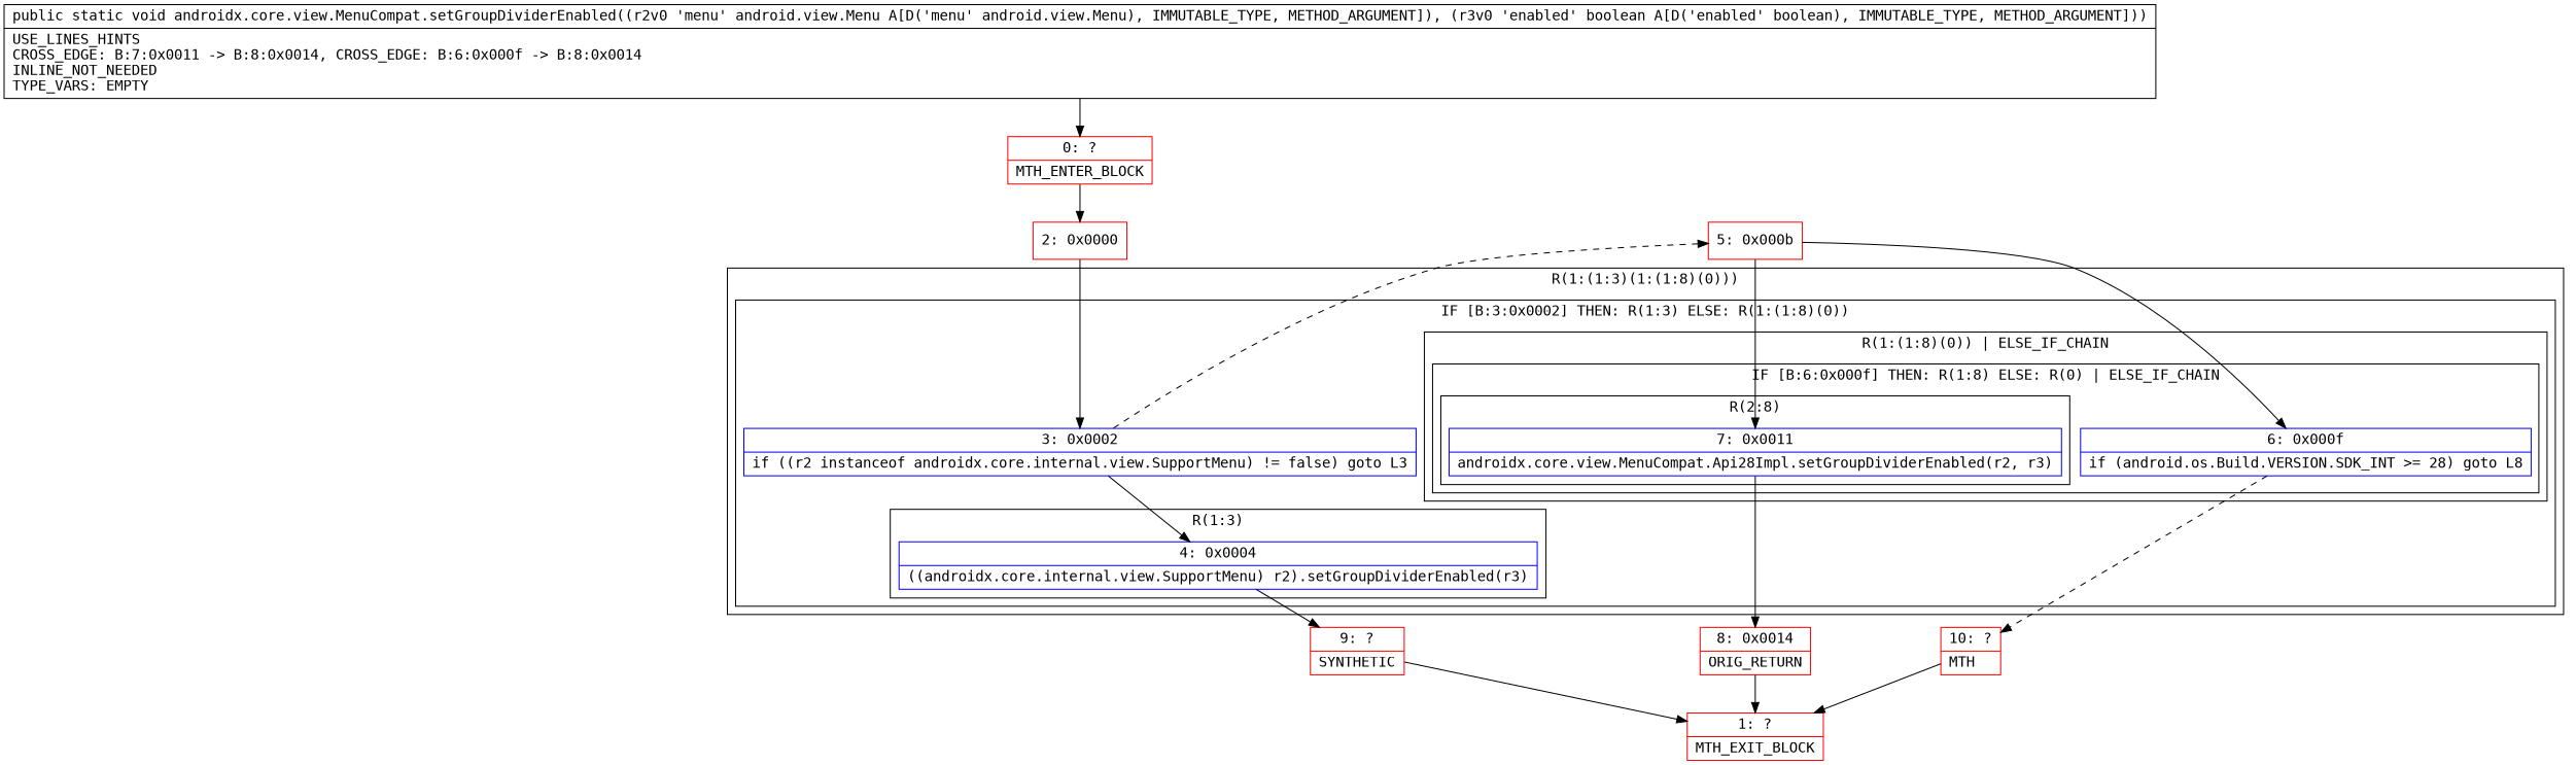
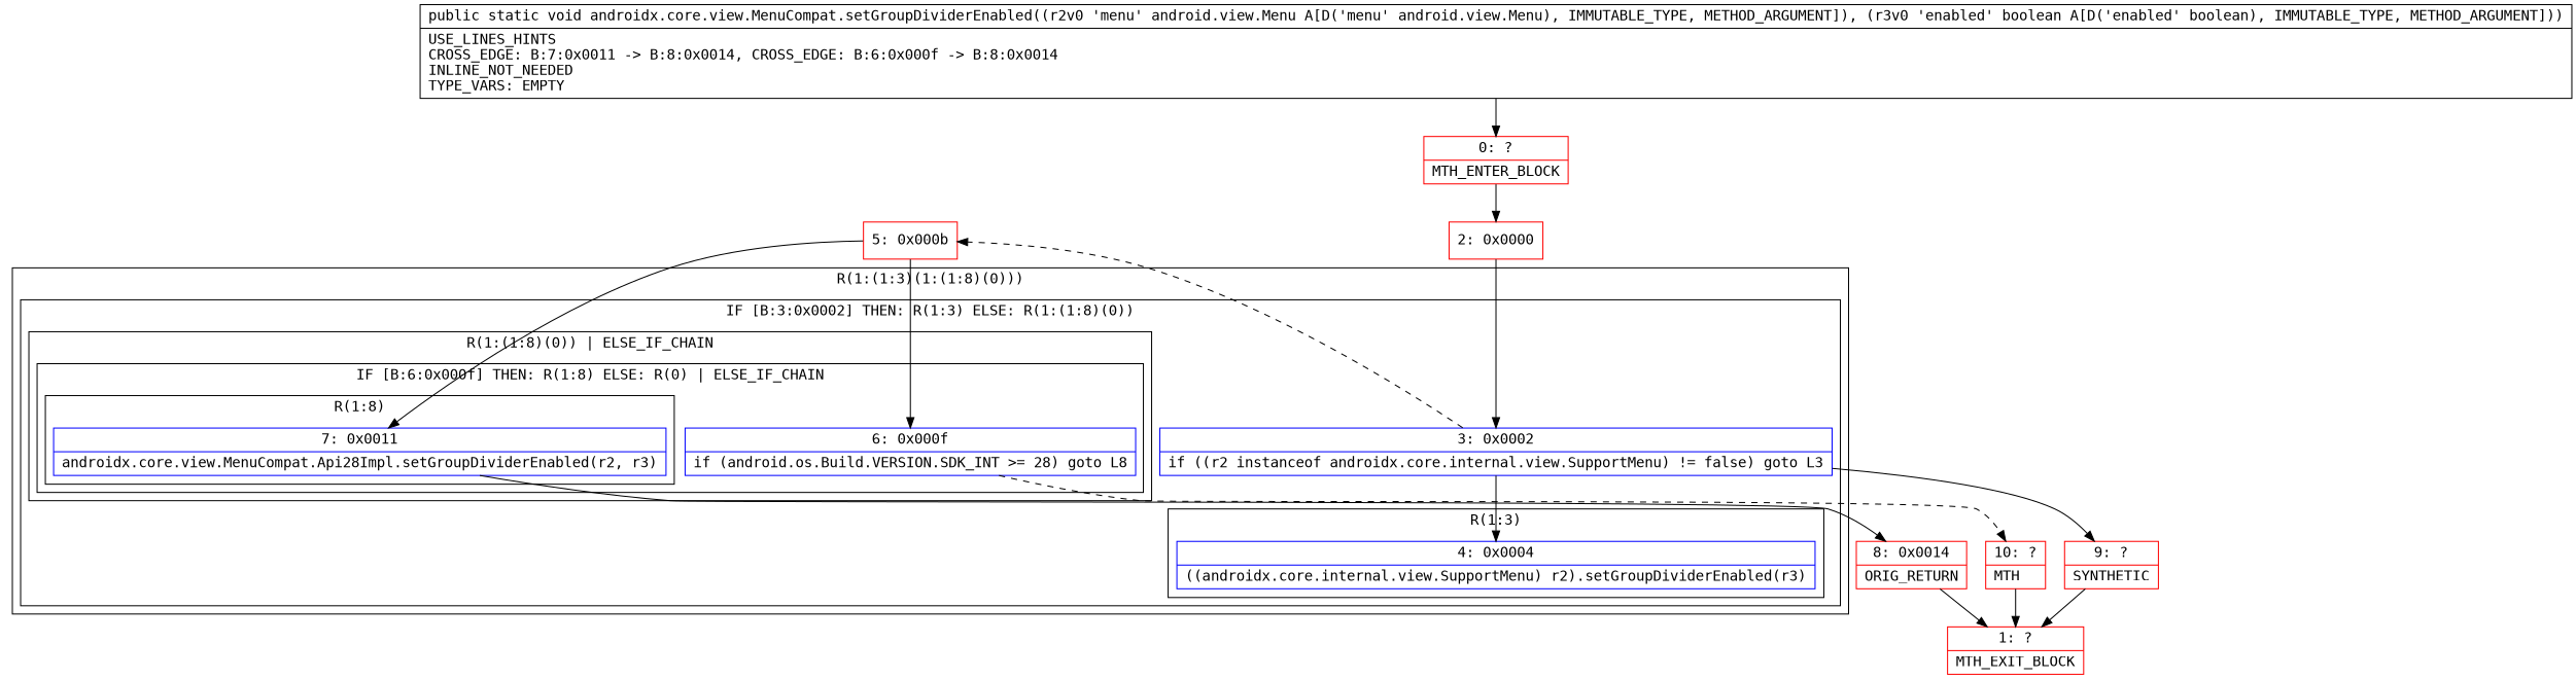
  digraph {
    fontname="DejaVu Sans Mono"
    node [color=red fontname="DejaVu Sans Mono" shape=record]
    edge [fontname="DejaVu Sans Mono"]
    n1 [color=blue label="{4\:\ 0x0004|((androidx.core.internal.view.SupportMenu) r2).setGroupDividerEnabled(r3)\l}"]
    n2 [color=blue label="{7\:\ 0x0011|androidx.core.view.MenuCompat.Api28Impl.setGroupDividerEnabled(r2, r3)\l}"]
    n3 [color=blue label="{6\:\ 0x000f|if (android.os.Build.VERSION.SDK_INT \>= 28) goto L8\l}"]
    n4 [color=blue label="{3\:\ 0x0002|if ((r2 instanceof androidx.core.internal.view.SupportMenu) != false) goto L3\l}"]
    n5 [label="{9\:\ ?|SYNTHETIC\l}"]
    n6 [label="{8\:\ 0x0014|ORIG_RETURN\l}"]
    n7 [label="{10\:\ ?|MTH\l}"]
    n8 [label="{5\:\ 0x000b}"]
    n9 [label="{1\:\ ?|MTH_EXIT_BLOCK\l}"]
    n10 [label="{0\:\ ?|MTH_ENTER_BLOCK\l}"]
    n11 [label="{2\:\ 0x0000}"]
    n12 [label="{public static void androidx.core.view.MenuCompat.setGroupDividerEnabled((r2v0 'menu' android.view.Menu A[D('menu' android.view.Menu), IMMUTABLE_TYPE, METHOD_ARGUMENT]), (r3v0 'enabled' boolean A[D('enabled' boolean), IMMUTABLE_TYPE, METHOD_ARGUMENT]))  | USE_LINES_HINTS\lCROSS_EDGE: B:7:0x0011 \-\> B:8:0x0014, CROSS_EDGE: B:6:0x000f \-\> B:8:0x0014\lINLINE_NOT_NEEDED\lTYPE_VARS: EMPTY\l}" color=""]
    subgraph cluster_1 {
      label="R(1:(1:3)(1:(1:8)(0)))"
      subgraph cluster_2 {
        label="IF [B:3:0x0002] THEN: R(1:3) ELSE: R(1:(1:8)(0))"
        n4
        subgraph cluster_3 {
          label="R(1:3)"
          n1
        }
        subgraph cluster_4 {
          label="R(1:(1:8)(0)) | ELSE_IF_CHAIN\l"
          subgraph cluster_5 {
            label="IF [B:6:0x000f] THEN: R(1:8) ELSE: R(0) | ELSE_IF_CHAIN\l"
            n3
            subgraph cluster_6 {
-             label="R(2:8)"
+             label="R(1:8)"
              n2
            }
            subgraph cluster_7 {
              label="R(0)"
            }
          }
        }
      }
    }
-   n1 -> n5
+   n4 -> n5
    n2 -> n6
    n3 -> n7 [style=dashed]
    n4 -> n1
    n4 -> n8 [style=dashed]
    n5 -> n9
    n6 -> n9
    n7 -> n9
    n8 -> n2
    n8 -> n3
    n10 -> n11
    n11 -> n4
    n12 -> n10
  }
